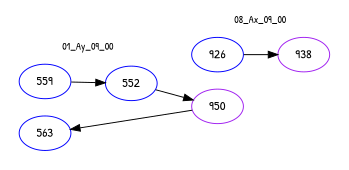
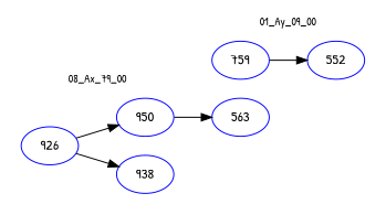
  digraph {
    fontname="Patrick Hand"
    rankdir=LR
    node [color=blue fontname="Patrick Hand"]
    edge [color=black fontname="Patrick Hand"]
    n1 [label=926]
-   n2 [color=purple label=938]
-   n3 [color=purple label=950]
-   n4 [label=559]
+   n2 [label=938]
+   n3 [label=950]
+   n4 [label=759]
    n5 [label=563]
    n6 [label=552]
    subgraph cluster_1 {
      color=white
      fontsize=10
-     label="08_Ax_09_00"
+     label="08_Ax_79_00"
      n1
      n2
      n3
    }
    subgraph cluster_2 {
      color=white
      fontsize=10
      label="01_Ay_09_00"
      n4
      n5
      n6
    }
    n1 -> n2
-   n6 -> n3
+   n1 -> n3
    n3 -> n5
    n4 -> n6
  }
